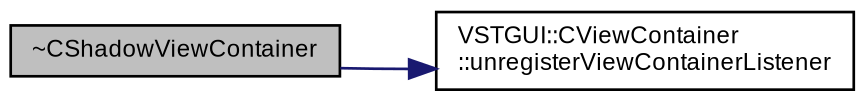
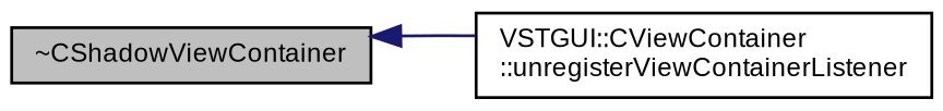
  digraph {
    rankdir=LR
    fontname="Liberation Sans"
    node [color=black fontname="Liberation Sans" fontsize=9 shape=record]
    n1 [fillcolor=grey75 fontcolor=black height=0.2 label="~CShadowViewContainer" style=filled width=0.4]
    n2 [height=0.2 label="VSTGUI::CViewContainer\l::unregisterViewContainerListener" width=0.4]
-   n1 -> n2 [color=midnightblue fontname="Liberation Sans" fontsize=9 labelfontname=Arial labelfontsize=9 style=solid]
+   n2 -> n1 [color=midnightblue fontname="Liberation Sans" fontsize=9 labelfontname=Arial labelfontsize=9 style=solid]
  }
